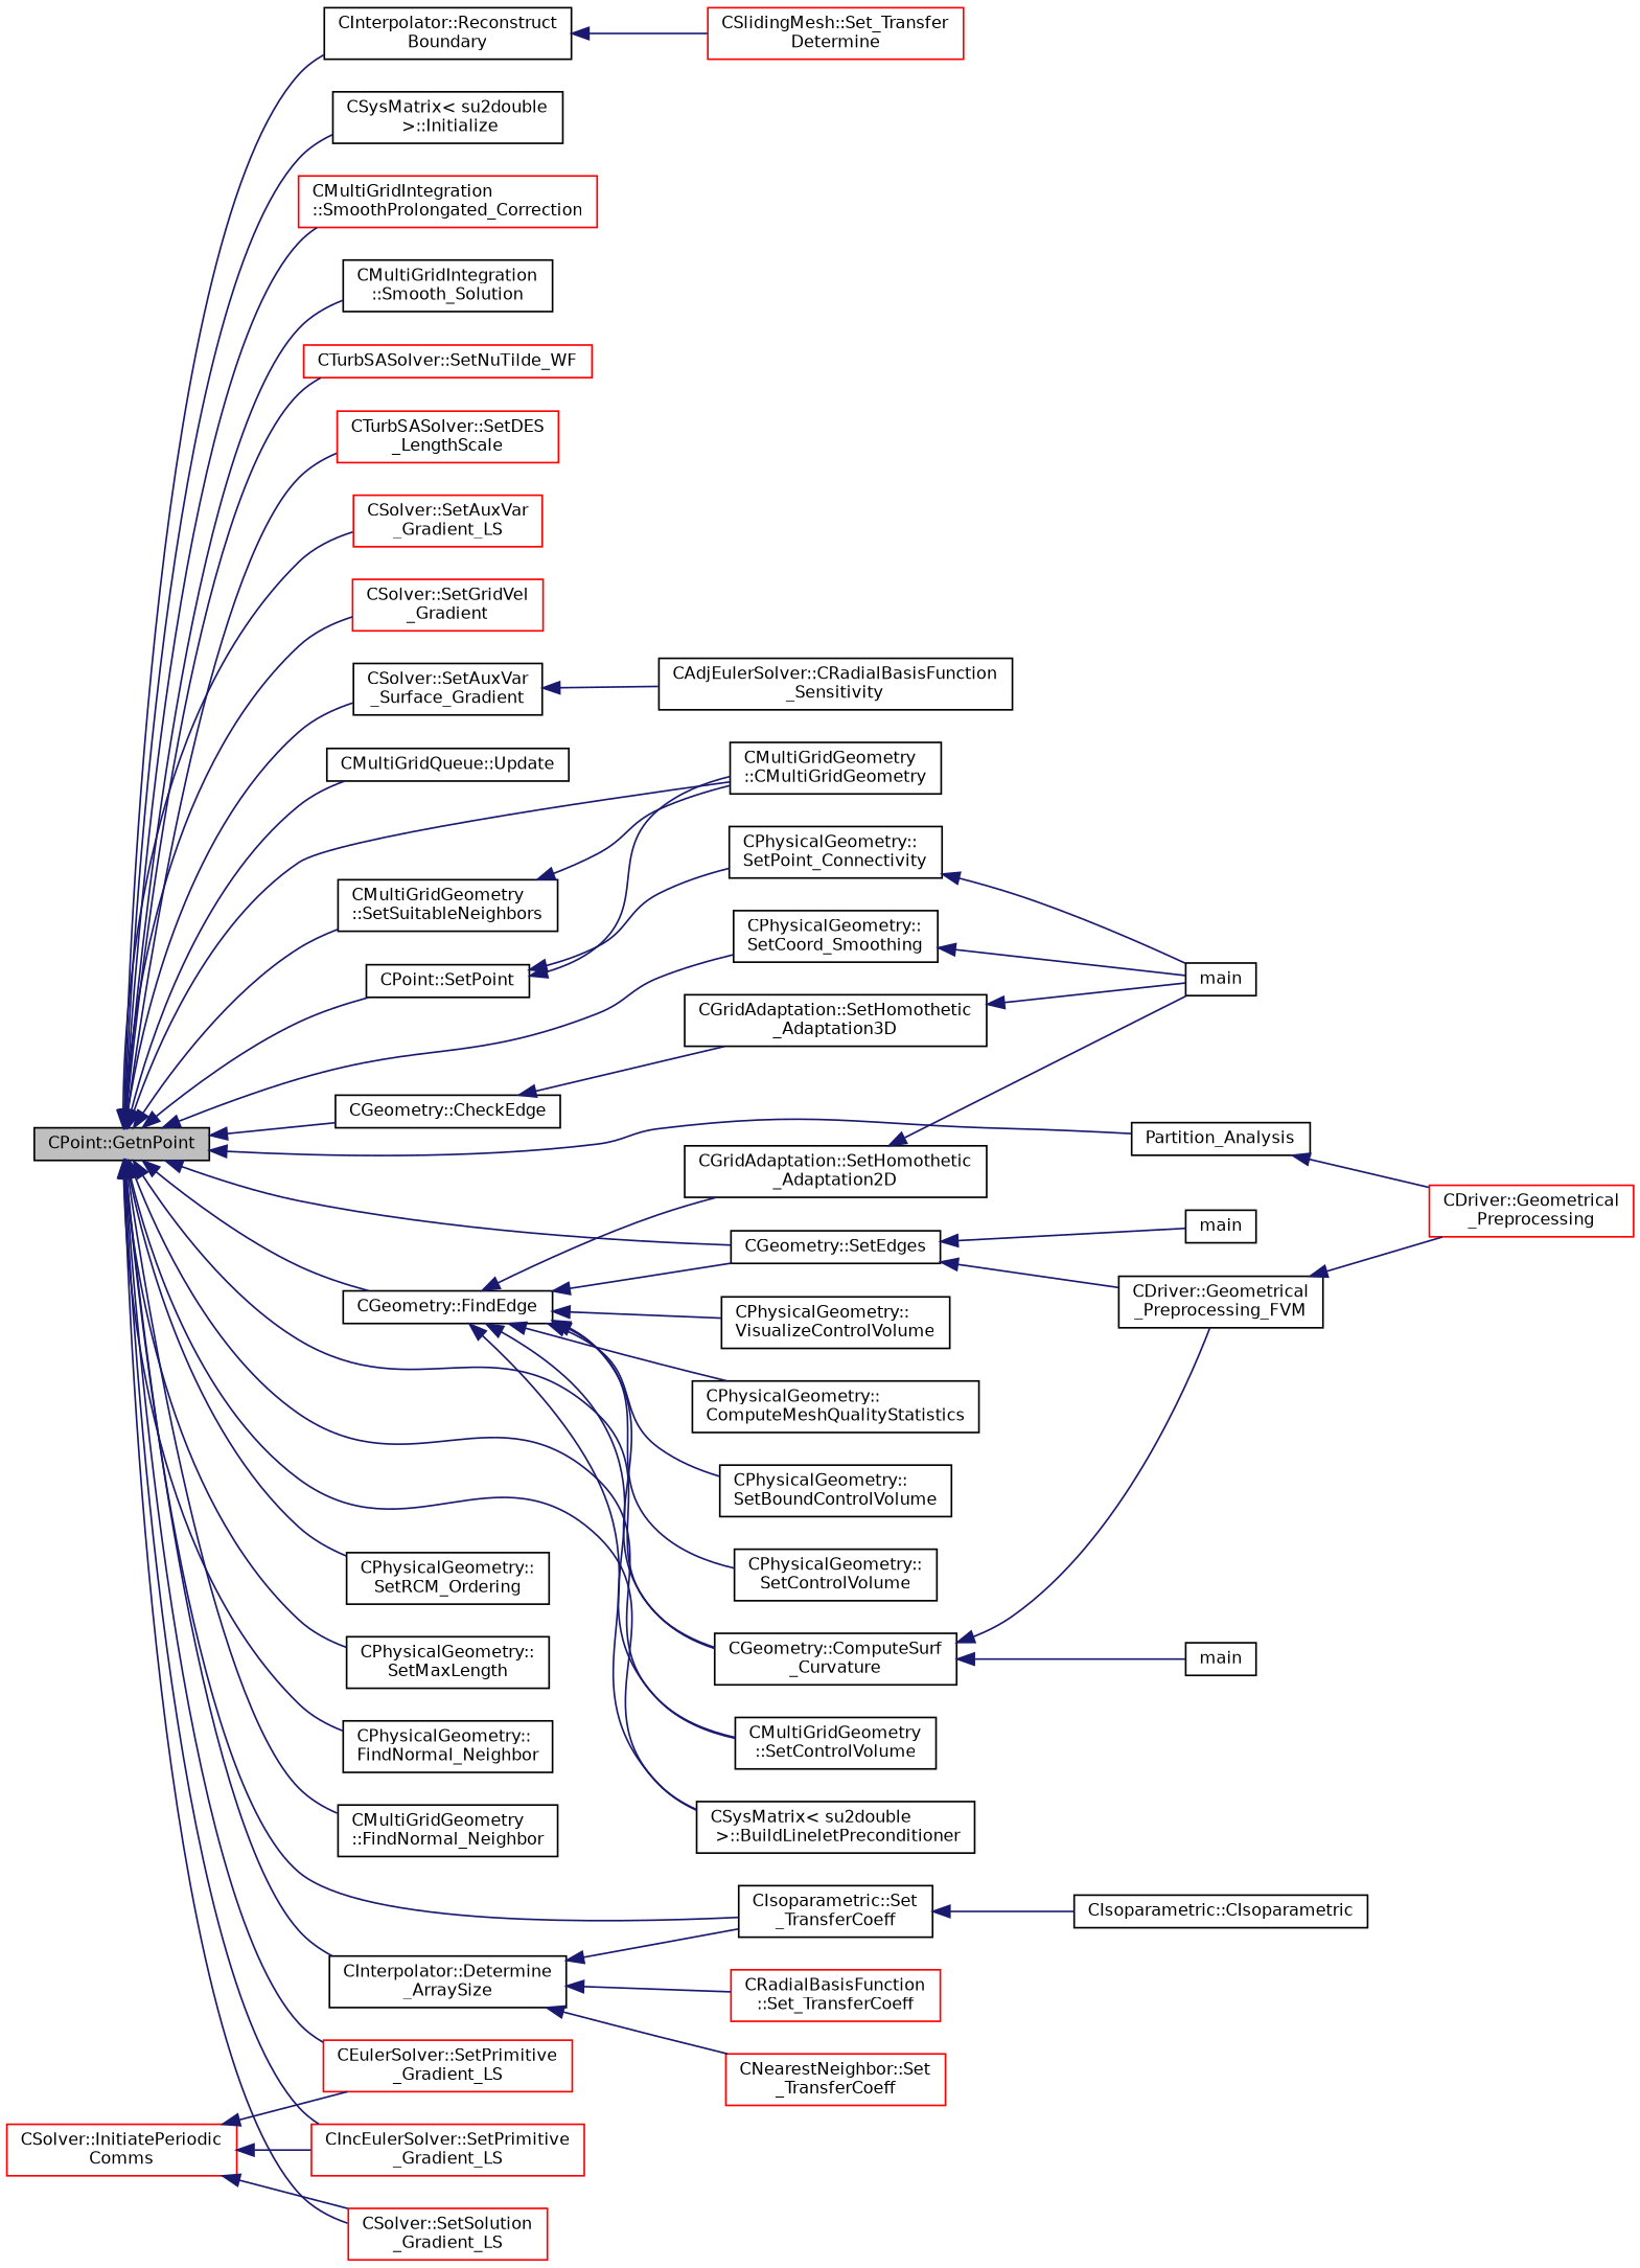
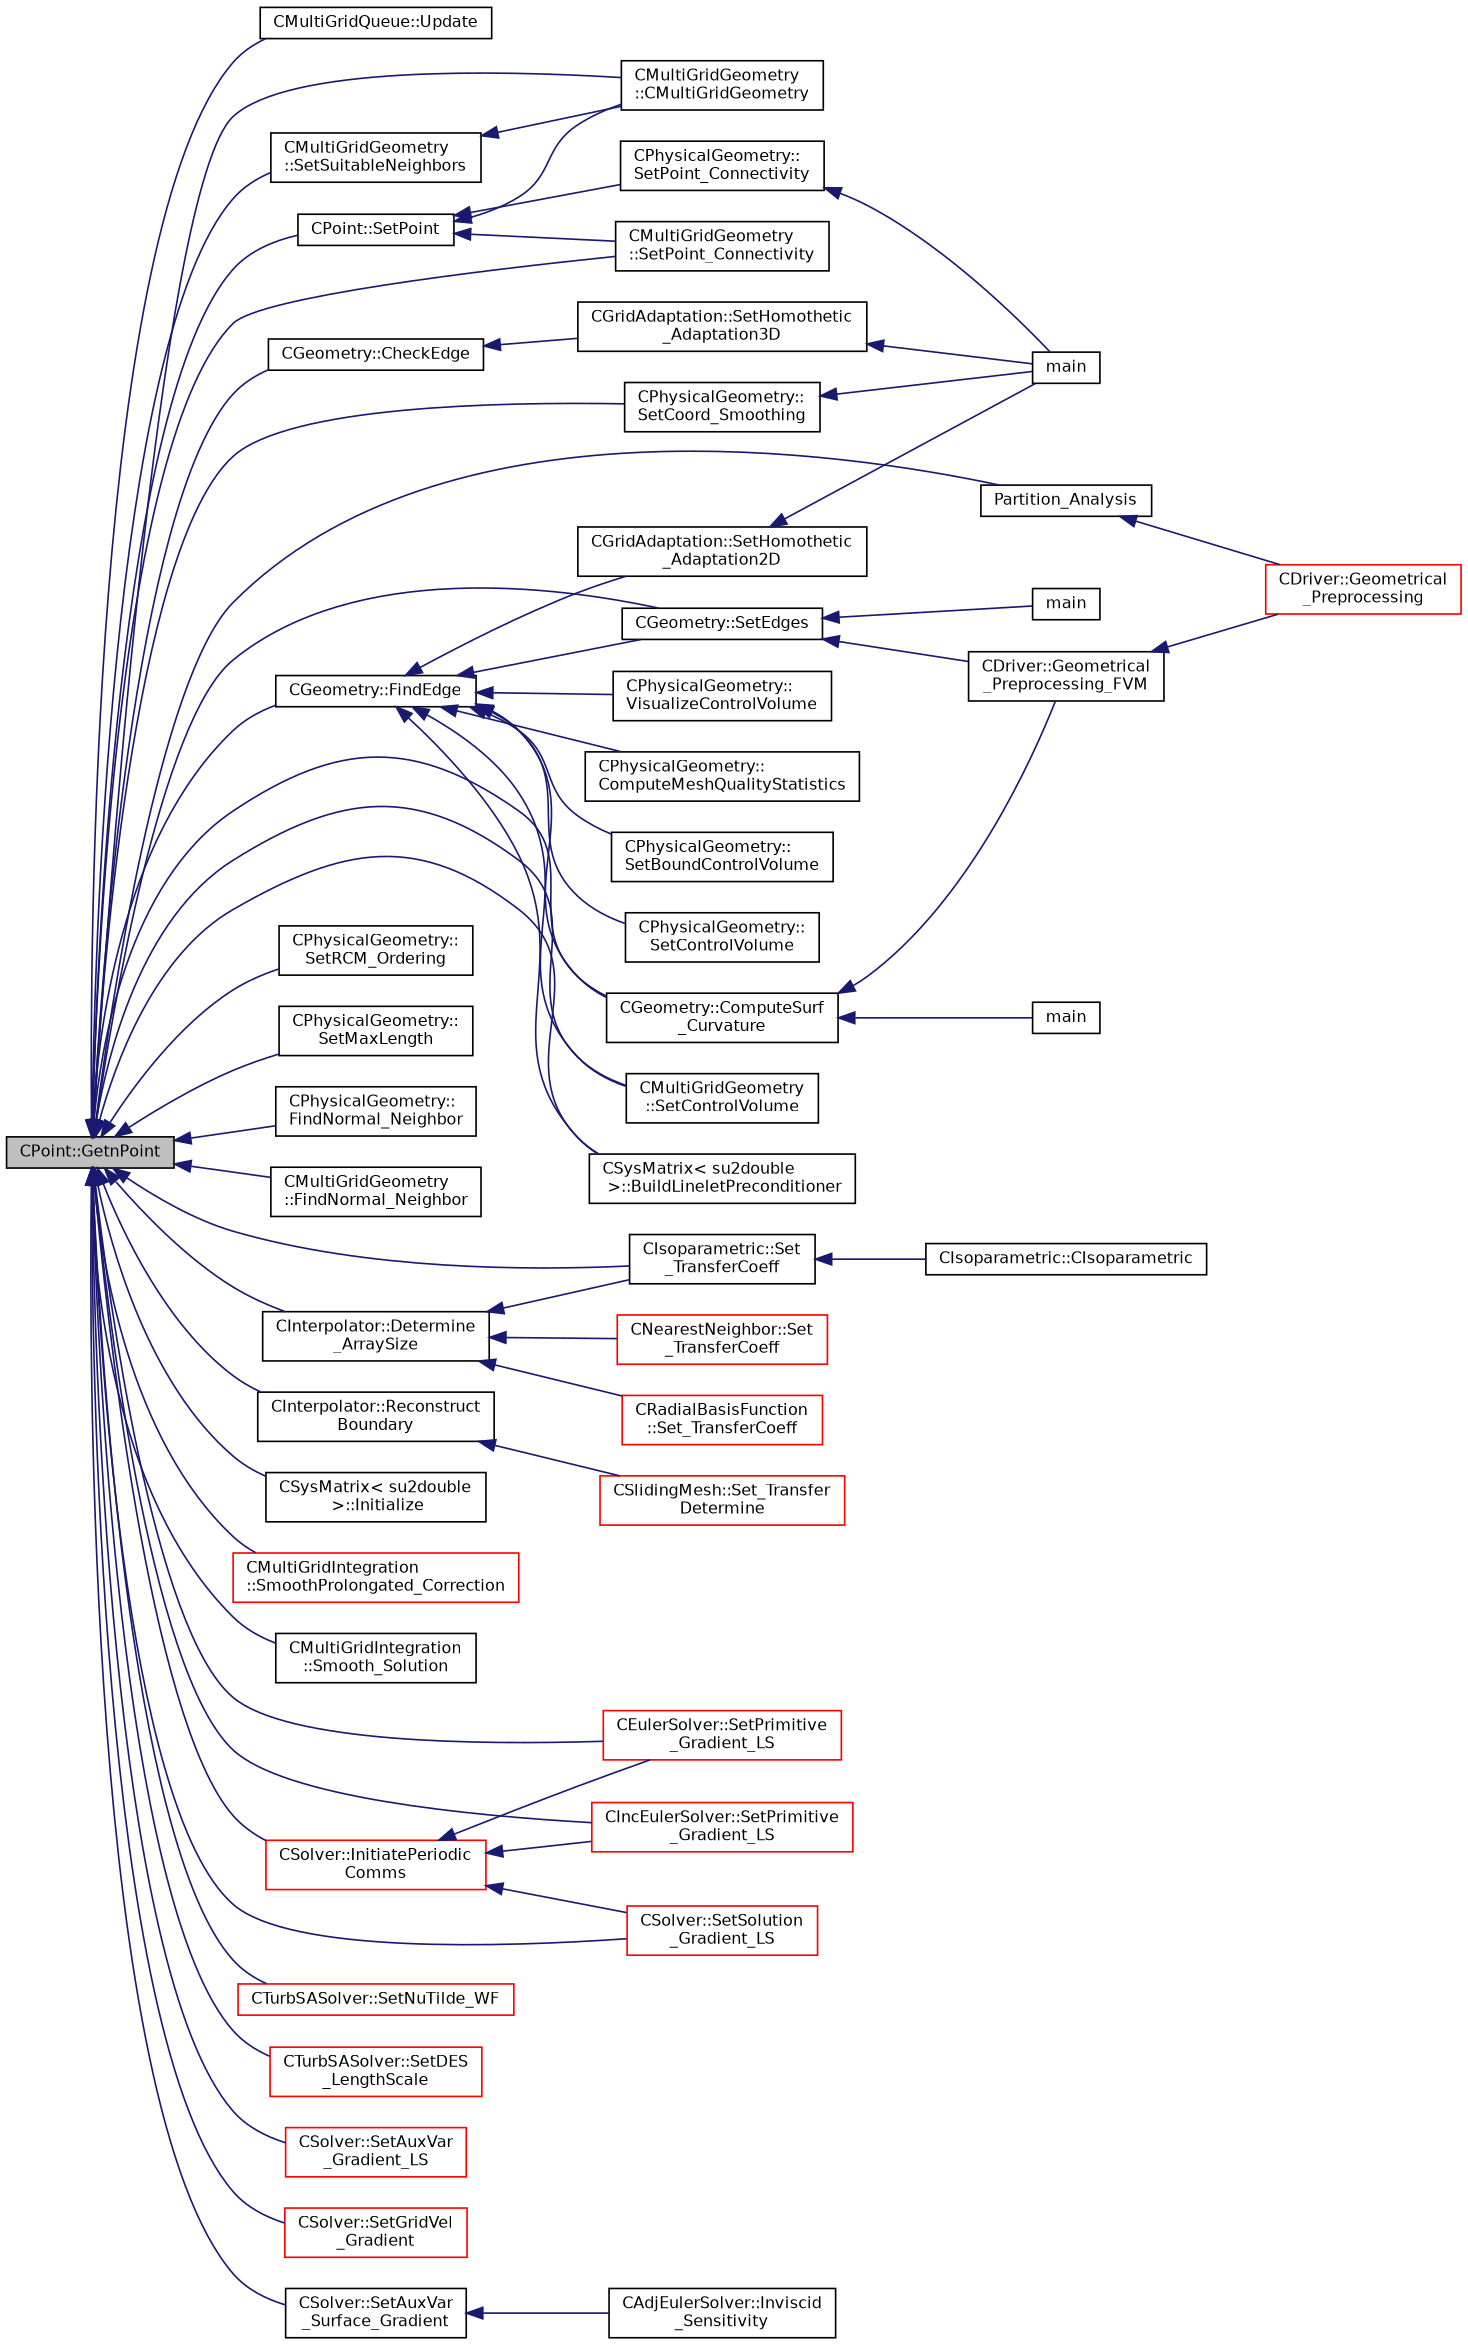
  digraph {
    rankdir=LR
    node [color=black fillcolor=white fontname=Helvetica fontsize=10 shape=record style=filled]
    edge [color=midnightblue dir=back fontname=Helvetica fontsize=10 labelfontname=Helvetica labelfontsize=10 style=solid]
    n1 [fillcolor=grey75 fontcolor=black height=0.2 label="CPoint::GetnPoint" width=0.4]
    n2 [height=0.2 label="CMultiGridQueue::Update" width=0.4]
    n3 [height=0.2 label="CPoint::SetPoint" width=0.4]
    n4 [height=0.2 label="CMultiGridGeometry\l::CMultiGridGeometry" width=0.4]
+   n5 [height=0.2 label="CMultiGridGeometry\l::SetPoint_Connectivity" width=0.4]
    n6 [height=0.2 label="CGeometry::FindEdge" width=0.4]
    n7 [height=0.2 label="CGeometry::SetEdges" width=0.4]
    n8 [height=0.2 label="CGeometry::ComputeSurf\l_Curvature" width=0.4]
    n9 [height=0.2 label="CMultiGridGeometry\l::SetControlVolume" width=0.4]
    n10 [height=0.2 label="CSysMatrix\< su2double\l \>::BuildLineletPreconditioner" width=0.4]
    n11 [height=0.2 label="CGeometry::CheckEdge" width=0.4]
    n12 [height=0.2 label="CPhysicalGeometry::\lSetRCM_Ordering" width=0.4]
    n13 [height=0.2 label="CPhysicalGeometry::\lSetMaxLength" width=0.4]
    n14 [height=0.2 label="CPhysicalGeometry::\lSetCoord_Smoothing" width=0.4]
    n15 [height=0.2 label="CPhysicalGeometry::\lFindNormal_Neighbor" width=0.4]
    n16 [height=0.2 label="CMultiGridGeometry\l::SetSuitableNeighbors" width=0.4]
    n17 [height=0.2 label="CMultiGridGeometry\l::FindNormal_Neighbor" width=0.4]
    n18 [height=0.2 label="CInterpolator::Determine\l_ArraySize" width=0.4]
    n19 [height=0.2 label="CIsoparametric::Set\l_TransferCoeff" width=0.4]
    n20 [height=0.2 label="CInterpolator::Reconstruct\lBoundary" width=0.4]
    n21 [height=0.2 label="CSysMatrix\< su2double\l \>::Initialize" width=0.4]
    n22 [height=0.2 label=Partition_Analysis width=0.4]
    n23 [color=red height=0.2 label="CMultiGridIntegration\l::SmoothProlongated_Correction" width=0.4]
    n24 [height=0.2 label="CMultiGridIntegration\l::Smooth_Solution" width=0.4]
    n25 [color=red height=0.2 label="CEulerSolver::SetPrimitive\l_Gradient_LS" width=0.4]
    n26 [color=red height=0.2 label="CIncEulerSolver::SetPrimitive\l_Gradient_LS" width=0.4]
    n27 [color=red height=0.2 label="CTurbSASolver::SetNuTilde_WF" width=0.4]
    n28 [color=red height=0.2 label="CTurbSASolver::SetDES\l_LengthScale" width=0.4]
    n29 [color=red height=0.2 label="CSolver::InitiatePeriodic\lComms" width=0.4]
    n30 [color=red height=0.2 label="CSolver::SetSolution\l_Gradient_LS" width=0.4]
    n31 [color=red height=0.2 label="CSolver::SetAuxVar\l_Gradient_LS" width=0.4]
    n32 [color=red height=0.2 label="CSolver::SetGridVel\l_Gradient" width=0.4]
    n33 [height=0.2 label="CSolver::SetAuxVar\l_Surface_Gradient" width=0.4]
    n34 [height=0.2 label="CPhysicalGeometry::\lSetPoint_Connectivity" width=0.4]
    n35 [height=0.2 label="CPhysicalGeometry::\lSetBoundControlVolume" width=0.4]
    n36 [height=0.2 label="CPhysicalGeometry::\lSetControlVolume" width=0.4]
    n37 [height=0.2 label="CPhysicalGeometry::\lVisualizeControlVolume" width=0.4]
    n38 [height=0.2 label="CPhysicalGeometry::\lComputeMeshQualityStatistics" width=0.4]
    n39 [height=0.2 label="CGridAdaptation::SetHomothetic\l_Adaptation2D" width=0.4]
    n40 [height=0.2 label="CDriver::Geometrical\l_Preprocessing_FVM" width=0.4]
    n41 [height=0.2 label=main width=0.4]
    n42 [height=0.2 label=main width=0.4]
    n43 [height=0.2 label="CGridAdaptation::SetHomothetic\l_Adaptation3D" width=0.4]
    n44 [height=0.2 label=main width=0.4]
    n45 [color=red height=0.2 label="CNearestNeighbor::Set\l_TransferCoeff" width=0.4]
    n46 [color=red height=0.2 label="CRadialBasisFunction\l::Set_TransferCoeff" width=0.4]
    n47 [height=0.2 label="CIsoparametric::CIsoparametric" width=0.4]
    n48 [color=red height=0.2 label="CSlidingMesh::Set_Transfer\lDetermine" width=0.4]
    n49 [color=red height=0.2 label="CDriver::Geometrical\l_Preprocessing" width=0.4]
-   n50 [height=0.2 label="CAdjEulerSolver::CRadialBasisFunction\l_Sensitivity" width=0.4]
+   n50 [height=0.2 label="CAdjEulerSolver::Inviscid\l_Sensitivity" width=0.4]
    n1 -> n2
    n1 -> n3
    n1 -> n4
+   n1 -> n5
    n1 -> n6
    n1 -> n7
    n1 -> n8
    n1 -> n9
    n1 -> n10
    n1 -> n11
    n1 -> n12
    n1 -> n13
    n1 -> n14
    n1 -> n15
    n1 -> n16
    n1 -> n17
    n1 -> n18
    n1 -> n19
    n1 -> n20
    n1 -> n21
    n1 -> n22
    n1 -> n23
    n1 -> n24
    n1 -> n25
    n1 -> n26
    n1 -> n27
    n1 -> n28
+   n1 -> n29
    n1 -> n30
    n1 -> n31
    n1 -> n32
    n1 -> n33
    n3 -> n4
+   n3 -> n5
    n3 -> n34
    n6 -> n7
    n6 -> n8
    n6 -> n9
    n6 -> n10
    n6 -> n35
    n6 -> n36
    n6 -> n37
    n6 -> n38
    n6 -> n39
    n7 -> n40
    n7 -> n41
    n8 -> n40
    n8 -> n42
    n11 -> n43
    n14 -> n44
    n16 -> n4
    n18 -> n19
    n18 -> n45
    n18 -> n46
    n19 -> n47
    n20 -> n48
    n22 -> n49
    n29 -> n25
    n29 -> n26
    n29 -> n30
    n33 -> n50
    n34 -> n44
    n39 -> n44
    n40 -> n49
    n43 -> n44
  }
